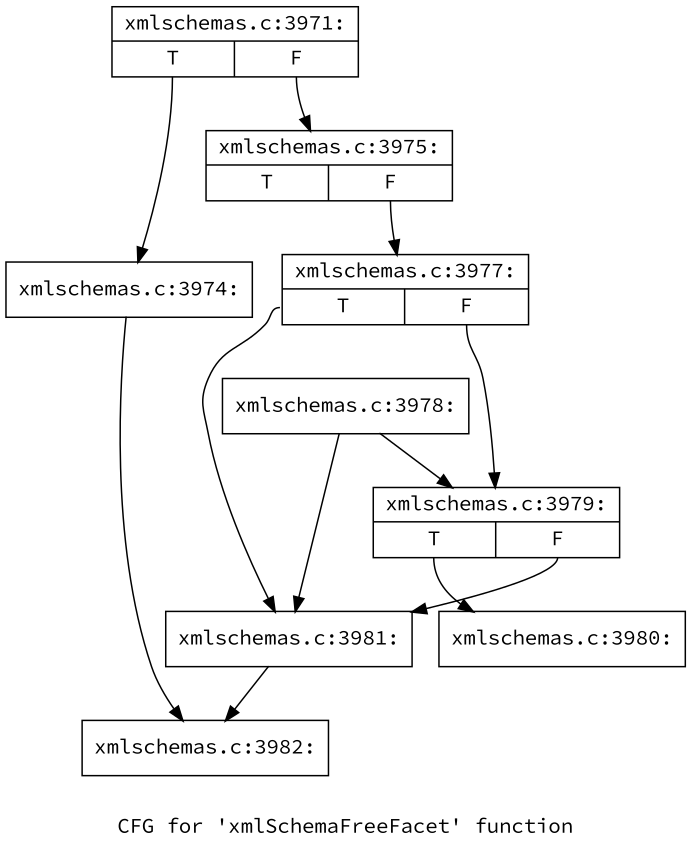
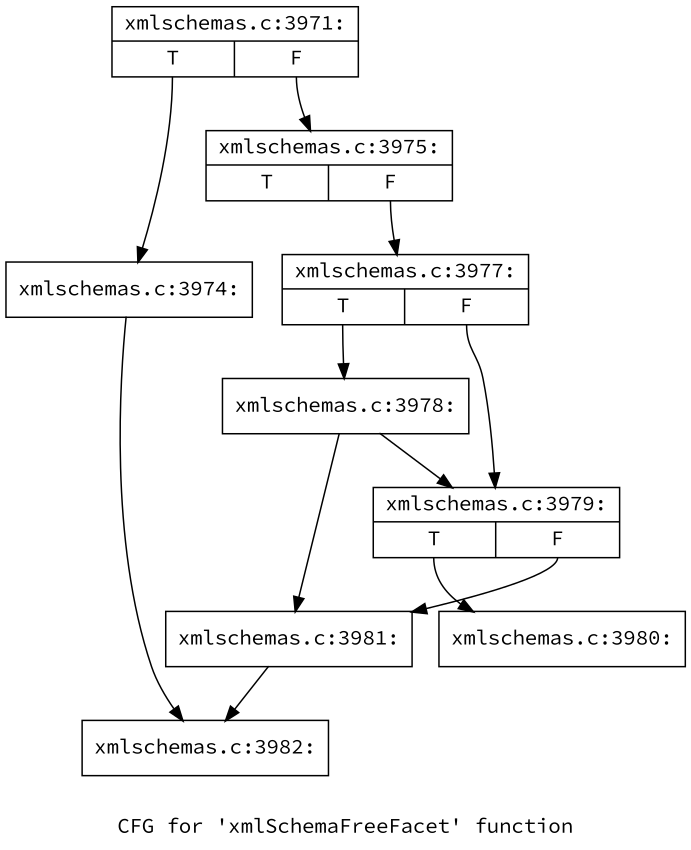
  digraph {
    fontname="Source Code Pro"
    label="CFG for 'xmlSchemaFreeFacet' function"
    node [fontname="Source Code Pro" shape=record]
    edge [fontname="Source Code Pro"]
    n1 [label="{xmlschemas.c:3971:|{<s0>T|<s1>F}}"]
    n2 [label="{xmlschemas.c:3974:}"]
    n3 [label="{xmlschemas.c:3975:|{<s0>T|<s1>F}}"]
    n4 [label="{xmlschemas.c:3982:}"]
    n5 [label="{xmlschemas.c:3977:|{<s0>T|<s1>F}}"]
    n6 [label="{xmlschemas.c:3978:}"]
    n7 [label="{xmlschemas.c:3979:|{<s0>T|<s1>F}}"]
    n8 [label="{xmlschemas.c:3981:}"]
    n9 [label="{xmlschemas.c:3980:}"]
    n1 -> n2 [tailport=s0]
    n1 -> n3 [tailport=s1]
    n2 -> n4
    n3 -> n5 [tailport=s1]
-   n5 -> n8 [tailport=s0]
+   n5 -> n6 [tailport=s0]
    n5 -> n7 [tailport=s1]
    n6 -> n7
    n6 -> n8
    n7 -> n8 [tailport=s1]
    n7 -> n9 [tailport=s0]
    n8 -> n4
  }
